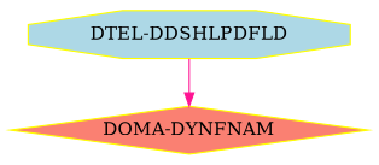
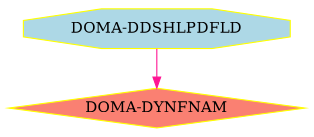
  digraph {
    node [color=yellow style=filled]
-   "DTEL-DDSHLPDFLD" [shape=octagon fillcolor=lightblue]
+   "DTEL-DDSHLPDFLD" [shape=octagon fillcolor=lightblue label="DOMA-DDSHLPDFLD"]
    "DOMA-DYNFNAM" [shape=diamond fillcolor=salmon]
    "DTEL-DDSHLPDFLD" -> "DOMA-DYNFNAM" [color=deeppink]
  }
